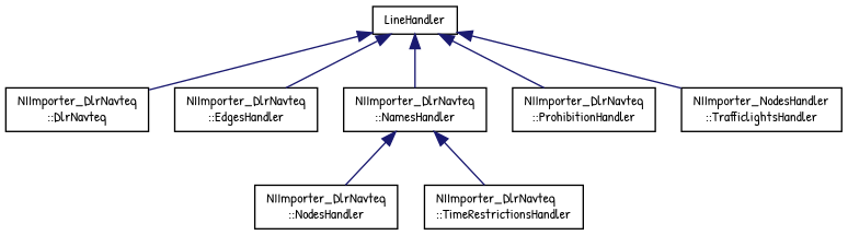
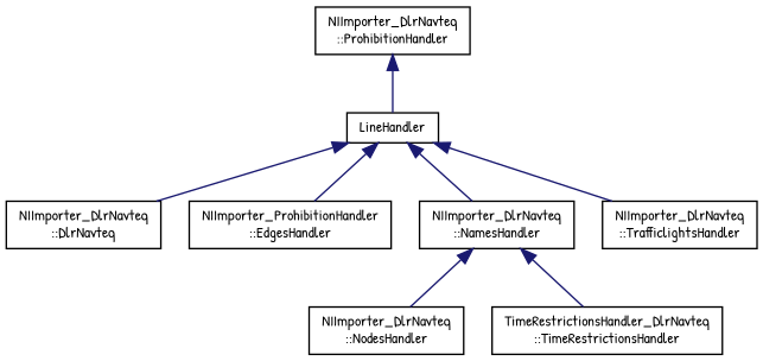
  digraph {
    fontname="Patrick Hand"
    rankdir=TB
    node [color=black fillcolor=white fontname="Patrick Hand" fontsize=10 shape=record style=filled]
    edge [color=midnightblue dir=back fontname="Patrick Hand" fontsize=10 labelfontname=Helvetica labelfontsize=10 style=solid]
    n1 [height=0.2 label=LineHandler width=0.4]
    n2 [height=0.2 label="NIImporter_DlrNavteq\l::DlrNavteq" width=0.4]
-   n3 [height=0.2 label="NIImporter_DlrNavteq\l::EdgesHandler" width=0.4]
+   n3 [height=0.2 label="NIImporter_ProhibitionHandler\l::EdgesHandler" width=0.4]
    n4 [height=0.2 label="NIImporter_DlrNavteq\l::NamesHandler" width=0.4]
    n5 [height=0.2 label="NIImporter_DlrNavteq\l::ProhibitionHandler" width=0.4]
-   n6 [height=0.2 label="NIImporter_NodesHandler\l::TrafficlightsHandler" width=0.4]
+   n6 [height=0.2 label="NIImporter_DlrNavteq\l::TrafficlightsHandler" width=0.4]
    n7 [height=0.2 label="NIImporter_DlrNavteq\l::NodesHandler" width=0.4]
-   n8 [height=0.2 label="NIImporter_DlrNavteq\l::TimeRestrictionsHandler" width=0.4]
+   n8 [height=0.2 label="TimeRestrictionsHandler_DlrNavteq\l::TimeRestrictionsHandler" width=0.4]
    n1 -> n2
    n1 -> n3
    n1 -> n4
-   n1 -> n5
+   n5 -> n1
    n1 -> n6
    n4 -> n7
    n4 -> n8
  }
